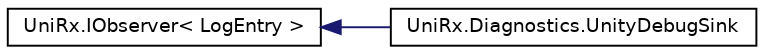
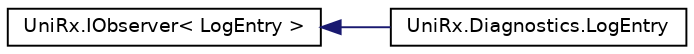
  digraph {
    rankdir=LR
    node [color=black fillcolor=white fontname=Helvetica fontsize=10 shape=record style=filled]
    n1 [height=0.2 label="UniRx.IObserver\< LogEntry \>" width=0.4]
-   n2 [height=0.2 label="UniRx.Diagnostics.UnityDebugSink" width=0.4]
+   n2 [height=0.2 label="UniRx.Diagnostics.LogEntry" width=0.4]
    n1 -> n2 [color=midnightblue dir=back fontname=Helvetica fontsize=10 labelfontname=Helvetica labelfontsize=10 style=solid]
  }
